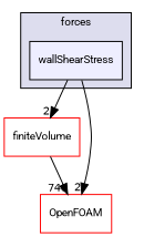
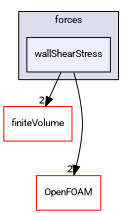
  digraph {
    compound=true
    fontname=Roboto
    node [fontname=Roboto fontsize=10 shape=box color=red]
    edge [fontname=Roboto headlabel=2 labeldistance=1.5 labelfontname=Helvetica labelfontsize=10]
    n1 [fillcolor="#eeeeff" label=wallShearStress pencolor=black style=filled color=""]
    n2 [label=finiteVolume]
    n3 [label=OpenFOAM]
    subgraph cluster_1 {
      bgcolor="#ddddee"
      fontsize=10
      label=forces
      pencolor=black
      n1
    }
    n1 -> n2
    n1 -> n3
-   n2 -> n3 [headlabel=746]
  }
